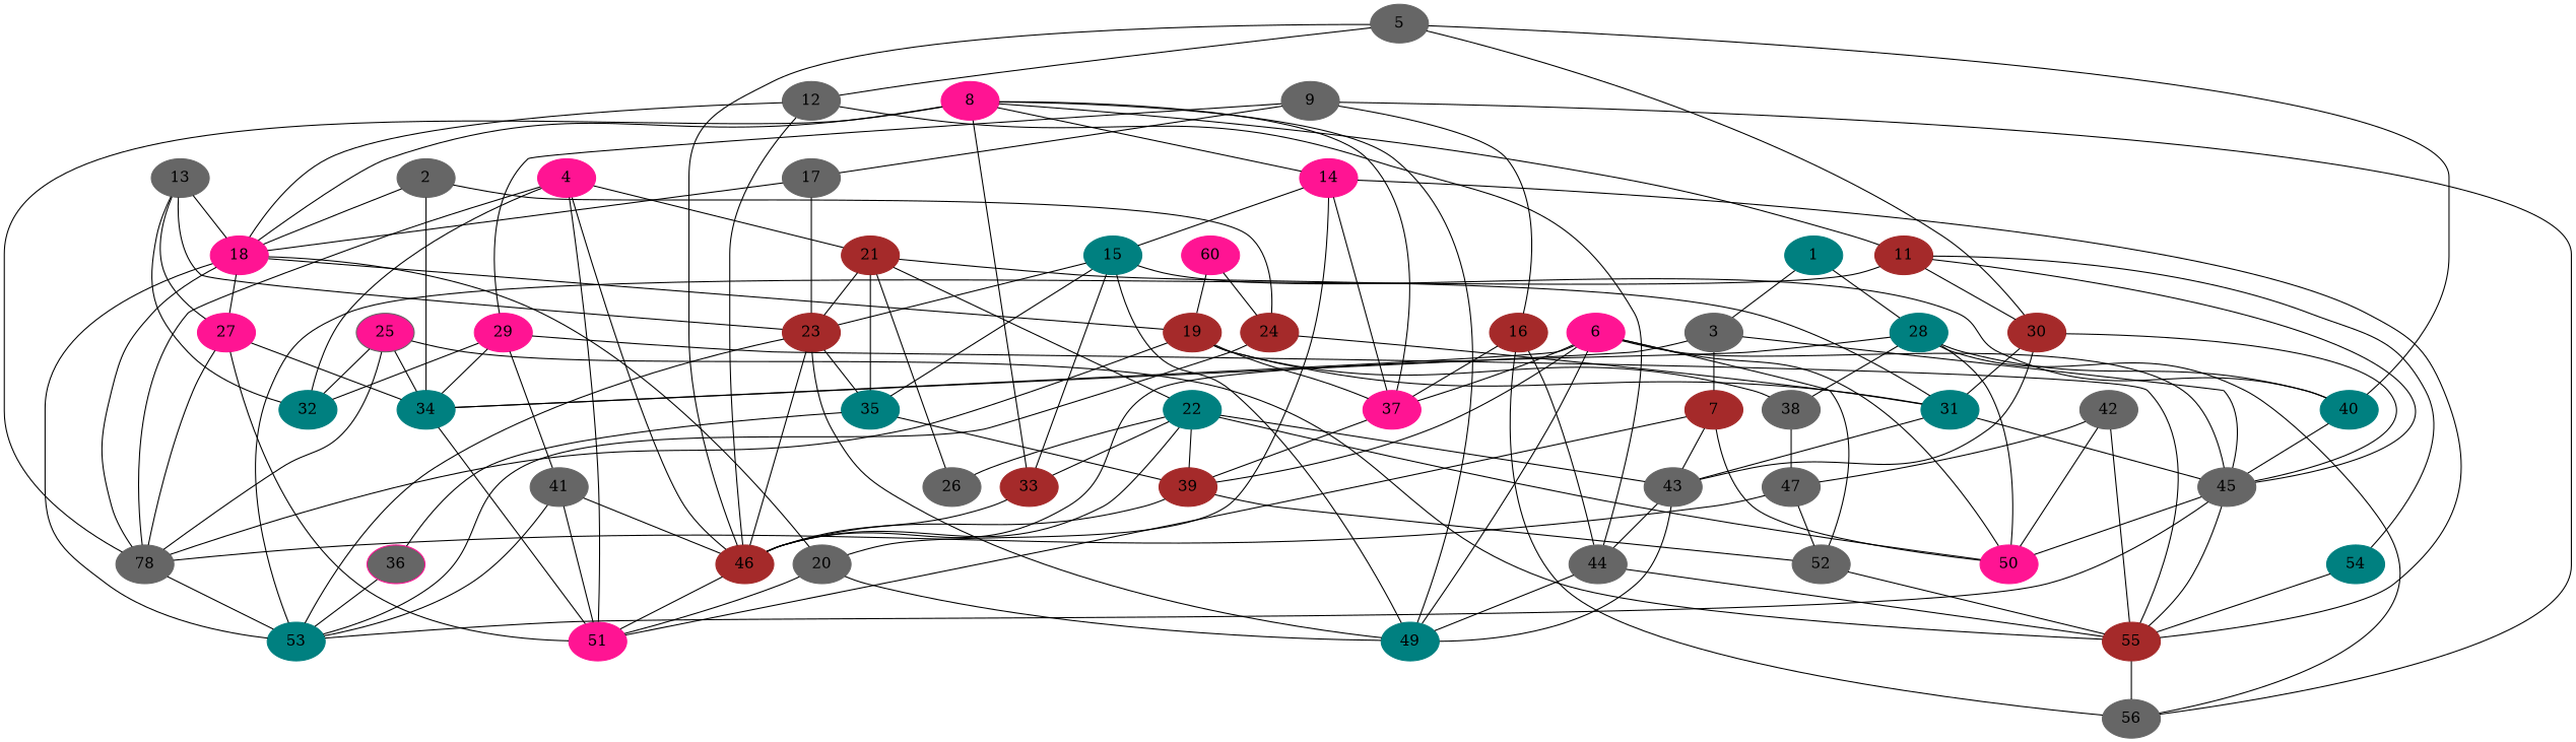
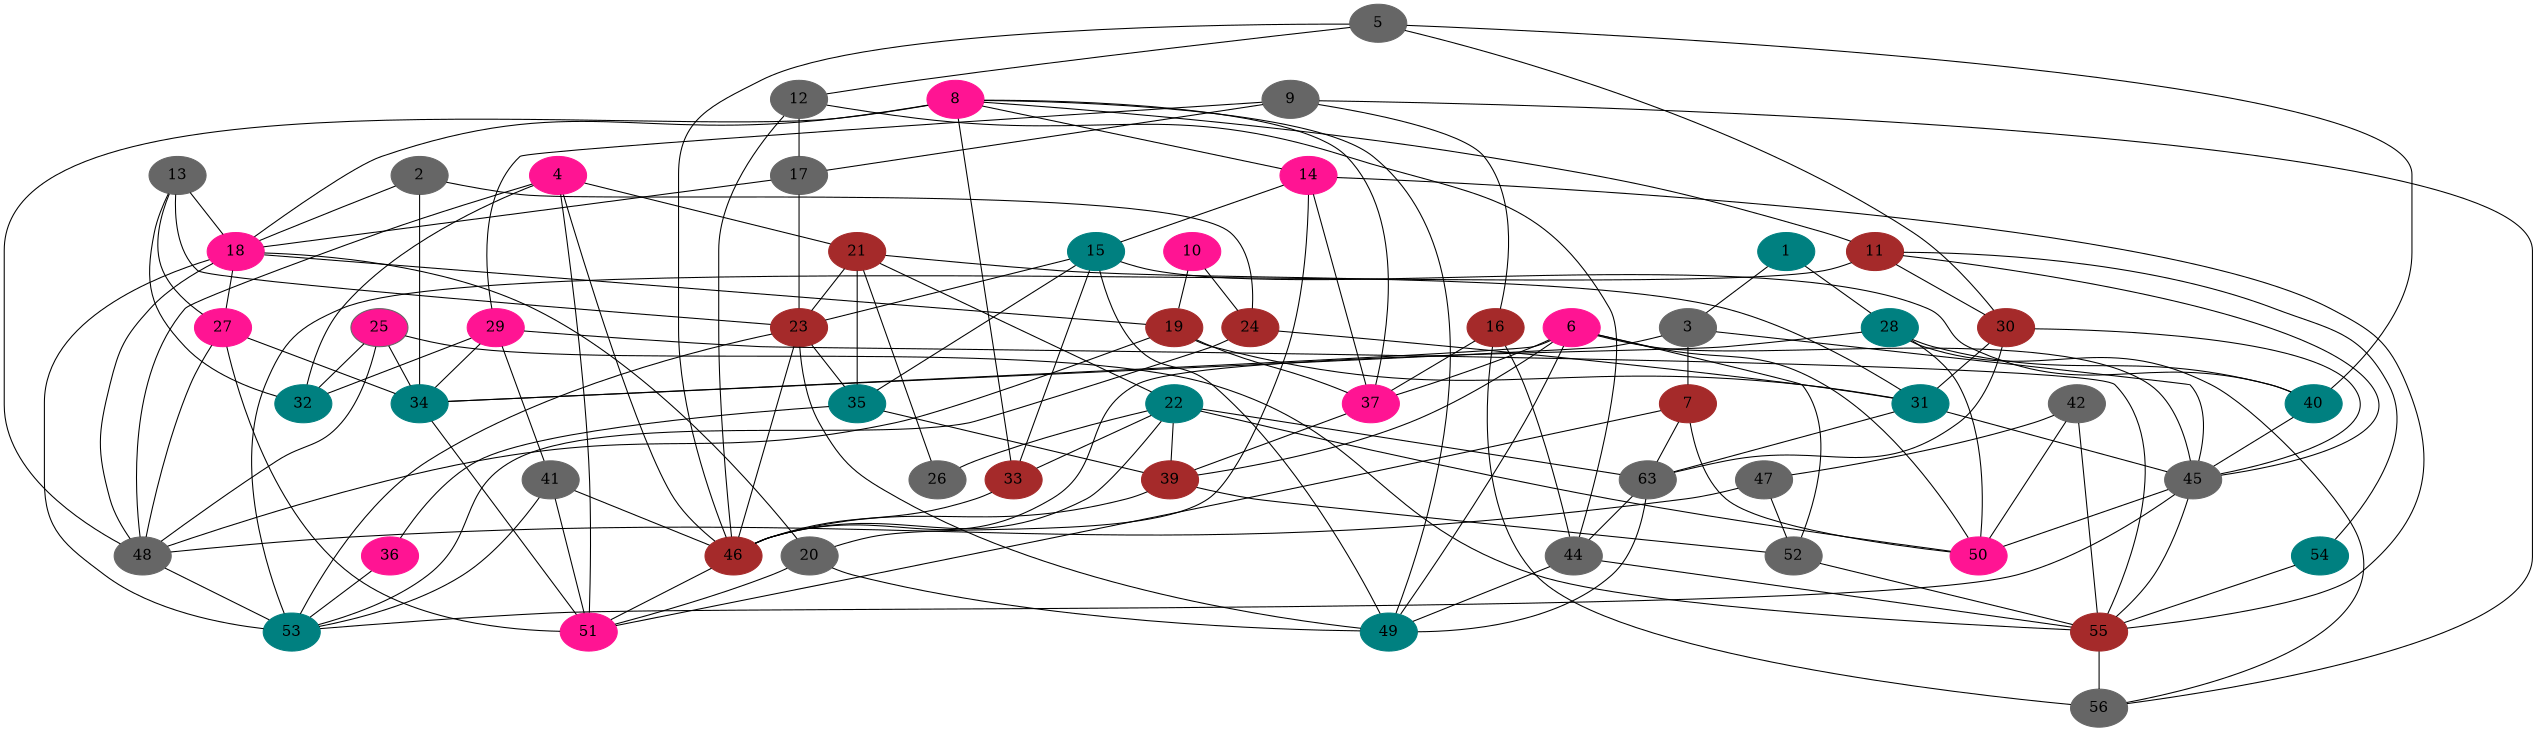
  graph {
    node [color=gray40 style=filled]
    edge [weight=1.0]
    1 [color=teal]
    3
    28 [color=teal]
    34 [color=teal]
    7 [color=brown]
    45
    46 [color=brown]
    40 [color=teal]
    50 [color=deeppink]
    56
-   38
    18 [color=deeppink]
    2
    24 [color=brown]
-   48 [label=78]
+   48
    19 [color=brown]
    53 [color=teal]
    27 [color=deeppink]
    20
    31 [color=teal]
    51 [color=deeppink]
-   43
+   43 [label=63]
    55 [color=brown]
    4 [color=deeppink]
    21 [color=brown]
    32 [color=teal]
    23 [color=brown]
    35 [color=teal]
    22 [color=teal]
    26
    5
    12
    30 [color=brown]
    44
    6 [color=deeppink]
    37 [color=deeppink]
    39 [color=brown]
    49 [color=teal]
    52
    8 [color=deeppink]
    11 [color=brown]
    14 [color=deeppink]
    33 [color=brown]
    54 [color=teal]
    15 [color=teal]
    16 [color=brown]
    9
    17
    29 [color=deeppink]
    41
-   10 [color=deeppink label=60]
+   10 [color=deeppink]
    13
-   36 [color=deeppink fillcolor=gray40]
+   36 [color=deeppink]
    47
    25 [fillcolor=deeppink]
    42
    1 -- 3
    1 -- 28
    3 -- 34 [weight=2.0]
    3 -- 7
    3 -- 45
    28 -- 46
    28 -- 40
    28 -- 50 [weight=2.0]
    28 -- 56
-   28 -- 38
    34 -- 51 [weight=2.0]
    7 -- 50
    7 -- 51 [weight=2.0]
    7 -- 43
    45 -- 50
    45 -- 53
    45 -- 55
    46 -- 51
    40 -- 45
-   38 -- 47
    18 -- 48
    18 -- 19
    18 -- 53 [weight=2.0]
    18 -- 27
    18 -- 20
    2 -- 34
    2 -- 18
    2 -- 24
    24 -- 53
    24 -- 31
    48 -- 53
-   19 -- 38
    19 -- 48 [weight=2.0]
    19 -- 31
    19 -- 37
    27 -- 34
    27 -- 48
    27 -- 51
    20 -- 51
    20 -- 49
    31 -- 45
    31 -- 43
    43 -- 44
    43 -- 49
    55 -- 56 [weight=2.0]
    4 -- 46
    4 -- 48
    4 -- 51
    4 -- 21
    4 -- 32
    21 -- 31
    21 -- 23
    21 -- 35 [weight=3.0]
    21 -- 22
    21 -- 26
    23 -- 46
    23 -- 53
    23 -- 35
    23 -- 49
    35 -- 39
    35 -- 36
    22 -- 46 [weight=3.0]
    22 -- 50
    22 -- 43
    22 -- 26 [weight=2.0]
    22 -- 39
    22 -- 33
    5 -- 46
    5 -- 40
    5 -- 12
    5 -- 30
    12 -- 46
-   12 -- 18
+   12 -- 17
    12 -- 44
    30 -- 45
    30 -- 31
    30 -- 43
    44 -- 55
    44 -- 49
    6 -- 34
    6 -- 45
    6 -- 50
    6 -- 37
    6 -- 39
    6 -- 49
    6 -- 52
    37 -- 39
    39 -- 46
    39 -- 52
    52 -- 55
    8 -- 18
    8 -- 48 [weight=4.0]
    8 -- 37
    8 -- 49
    8 -- 11 [weight=2.0]
    8 -- 14
    8 -- 33
    11 -- 45
    11 -- 53
    11 -- 30
    11 -- 54
    14 -- 20
    14 -- 55
    14 -- 37
    14 -- 15
    33 -- 46
    54 -- 55
    15 -- 40
    15 -- 23
    15 -- 35
    15 -- 49
    15 -- 33
    16 -- 56
    16 -- 44 [weight=2.0]
    16 -- 37
    9 -- 56
    9 -- 16
    9 -- 17
    9 -- 29
    17 -- 18
    17 -- 23
    29 -- 34
    29 -- 55
    29 -- 32
    29 -- 41
    41 -- 46
    41 -- 53
    41 -- 51 [weight=2.0]
    10 -- 24
    10 -- 19
    13 -- 18 [weight=2.0]
    13 -- 27
    13 -- 32
    13 -- 23
    36 -- 53
    47 -- 48
    47 -- 52
    25 -- 34
    25 -- 48
    25 -- 55
    25 -- 32
    42 -- 50
    42 -- 55 [weight=2.0]
    42 -- 47
  }
